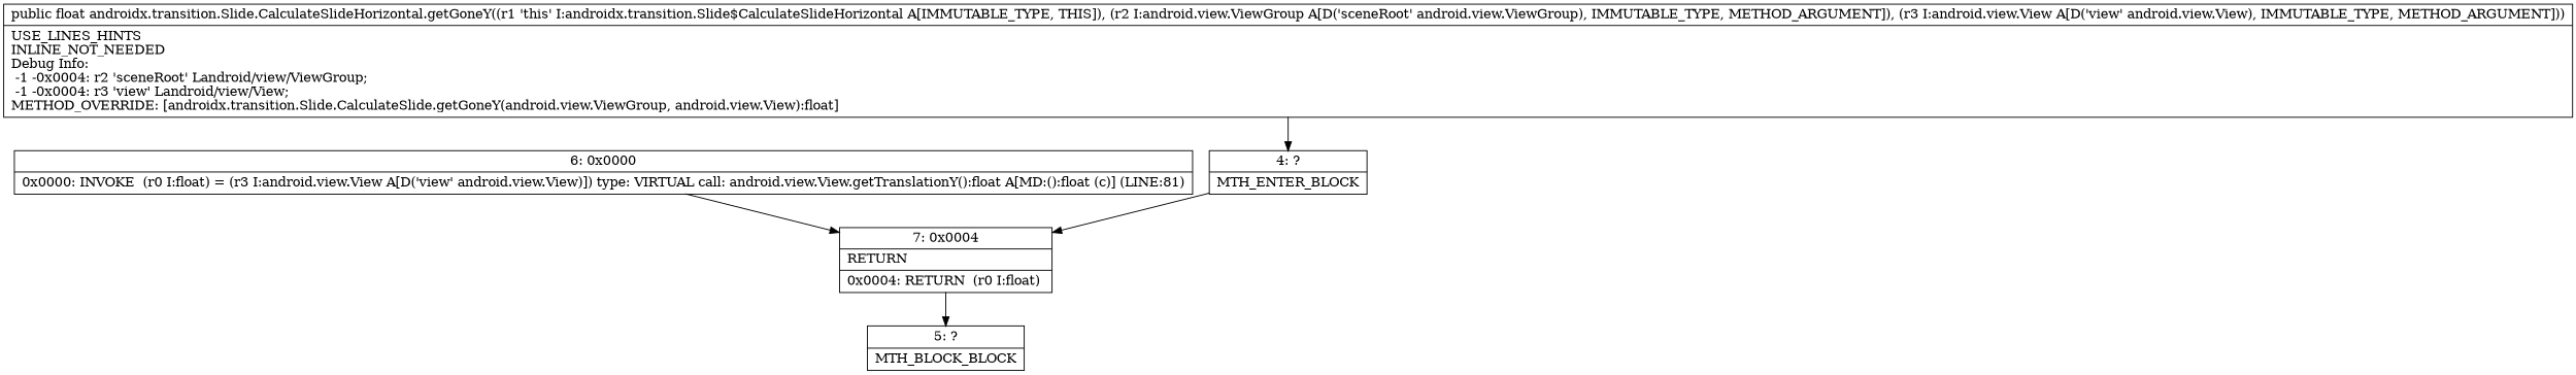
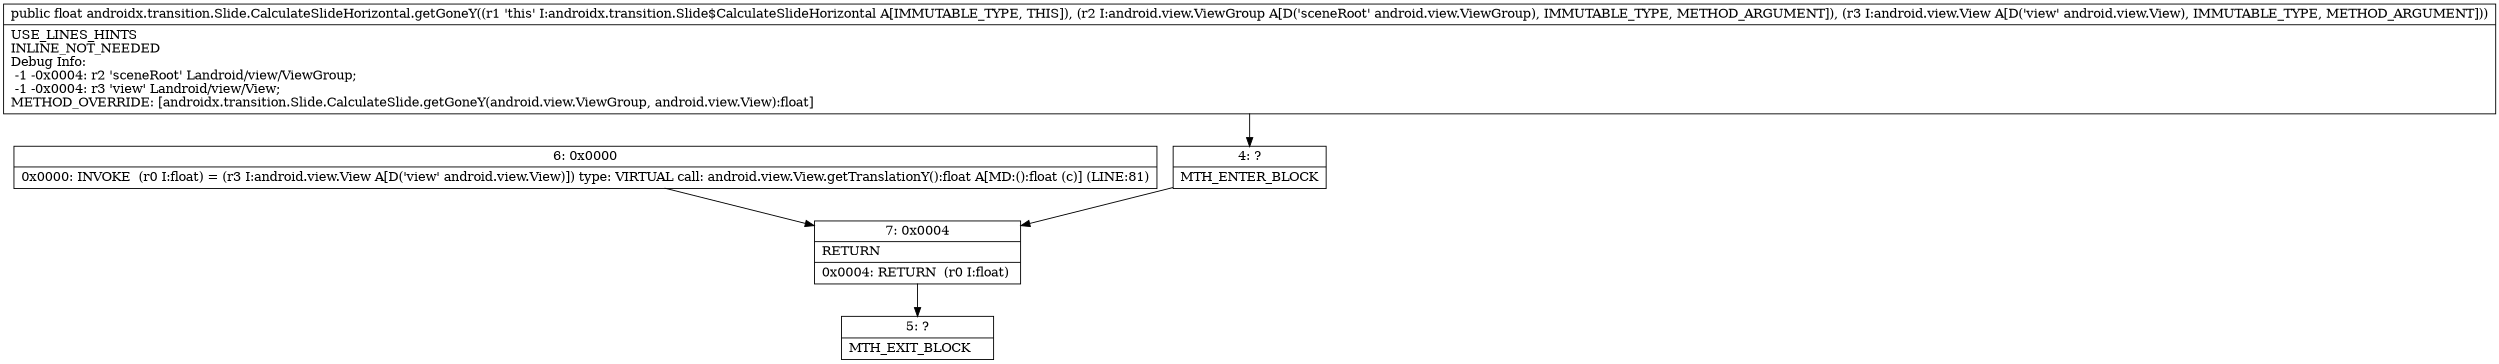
  digraph {
    node [shape=record]
    n1 [label="{4\:\ ?|MTH_ENTER_BLOCK\l}"]
    n2 [label="{7\:\ 0x0004|RETURN\l|0x0004: RETURN  (r0 I:float) \l}"]
    n3 [label="{6\:\ 0x0000|0x0000: INVOKE  (r0 I:float) = (r3 I:android.view.View A[D('view' android.view.View)]) type: VIRTUAL call: android.view.View.getTranslationY():float A[MD:():float (c)] (LINE:81)\l}"]
-   n4 [label="{5\:\ ?|MTH_BLOCK_BLOCK\l}"]
+   n4 [label="{5\:\ ?|MTH_EXIT_BLOCK\l}"]
    n5 [label="{public float androidx.transition.Slide.CalculateSlideHorizontal.getGoneY((r1 'this' I:androidx.transition.Slide$CalculateSlideHorizontal A[IMMUTABLE_TYPE, THIS]), (r2 I:android.view.ViewGroup A[D('sceneRoot' android.view.ViewGroup), IMMUTABLE_TYPE, METHOD_ARGUMENT]), (r3 I:android.view.View A[D('view' android.view.View), IMMUTABLE_TYPE, METHOD_ARGUMENT]))  | USE_LINES_HINTS\lINLINE_NOT_NEEDED\lDebug Info:\l  \-1 \-0x0004: r2 'sceneRoot' Landroid\/view\/ViewGroup;\l  \-1 \-0x0004: r3 'view' Landroid\/view\/View;\lMETHOD_OVERRIDE: [androidx.transition.Slide.CalculateSlide.getGoneY(android.view.ViewGroup, android.view.View):float]\l}"]
    n1 -> n2
    n2 -> n4
    n3 -> n2
    n5 -> n1
  }
